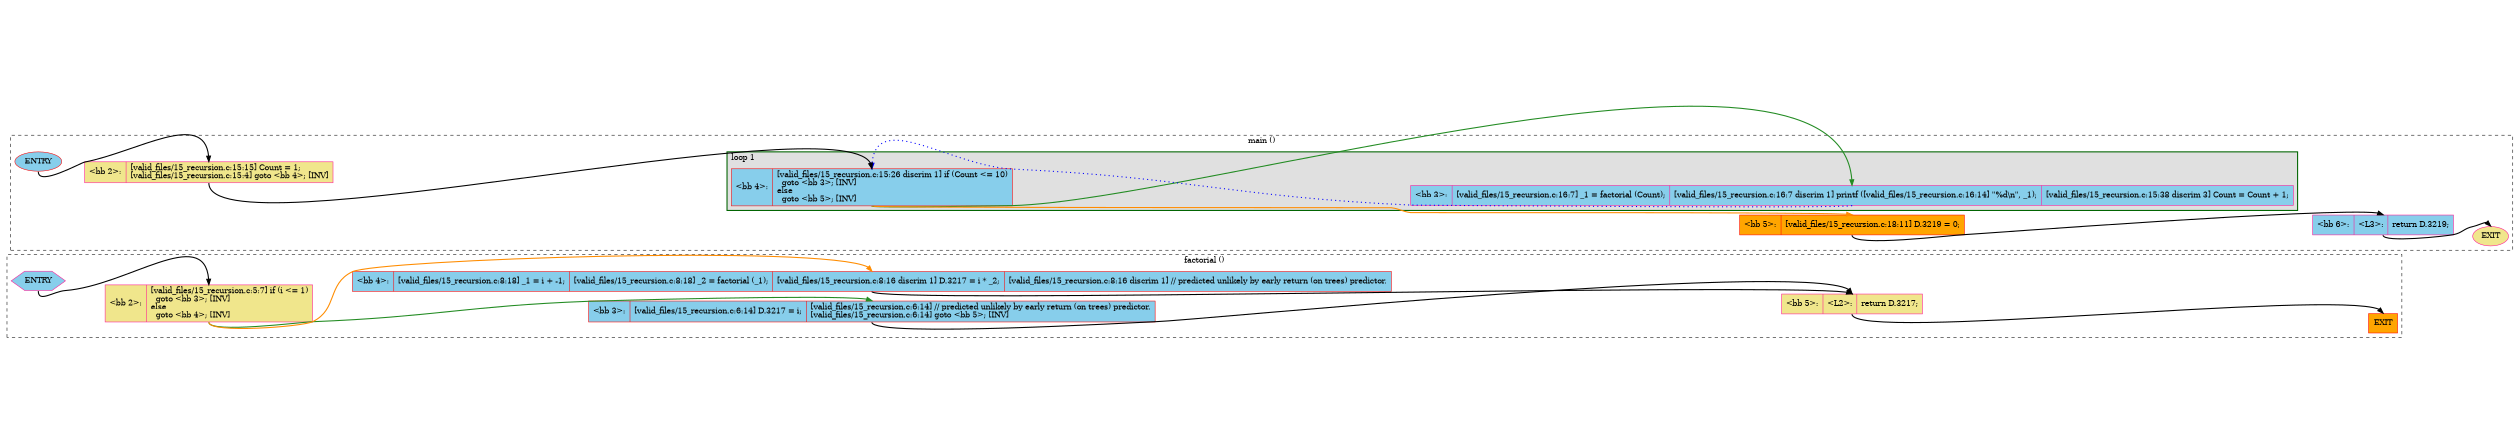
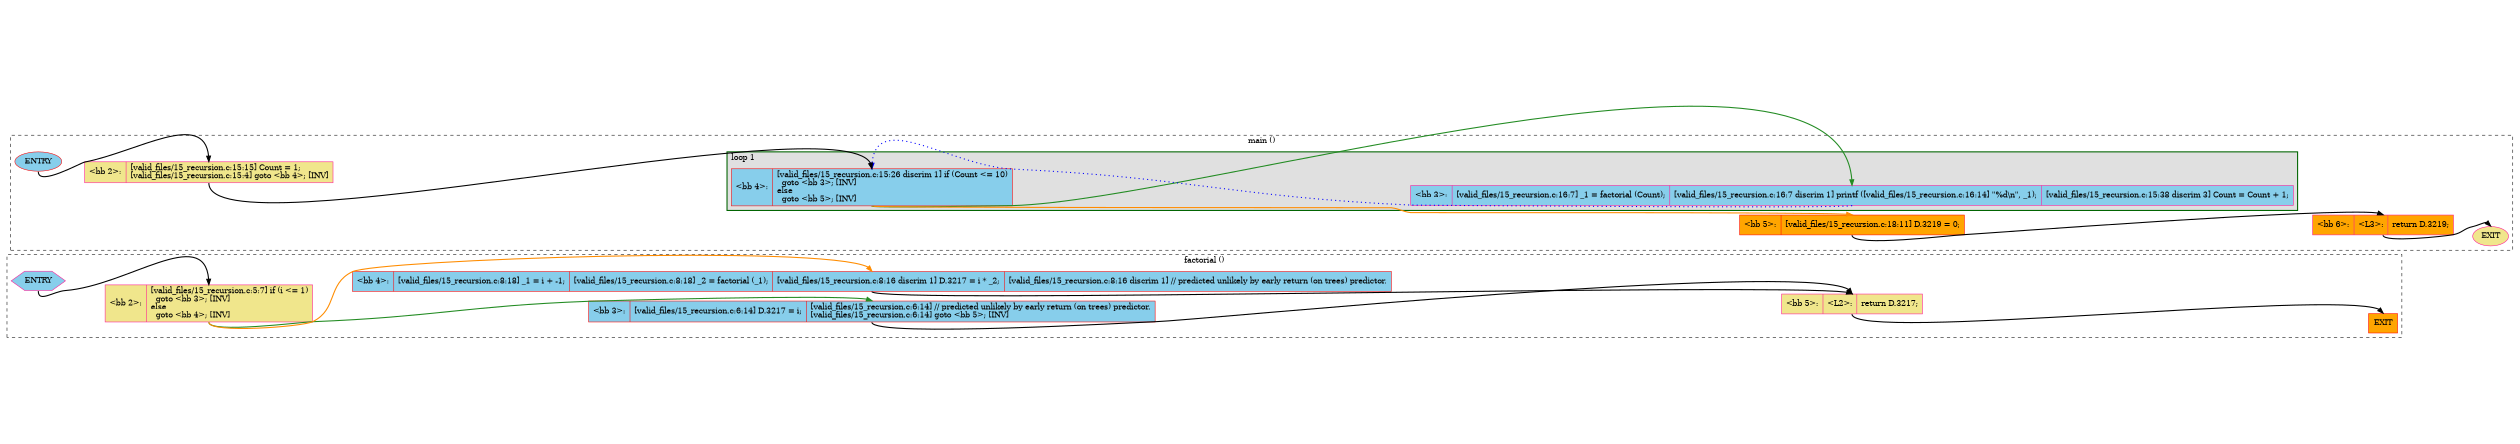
  digraph {
    rankdir=LR
    node [fillcolor=skyblue shape=record style=filled color=deeppink]
    edge [constraint=true headport=n style="solid,bold" tailport=s color=black weight=10]
    n1 [label=ENTRY shape=hexagon]
    n2 [fillcolor=orange label=EXIT shape=box color=red]
    n3 [fillcolor=khaki label="{\<bb\ 2\>:\l|[valid_files/15_recursion.c:5:7]\ if\ (i\ \<=\ 1)\l\ \ goto\ \<bb\ 3\>;\ [INV]\lelse\l\ \ goto\ \<bb\ 4\>;\ [INV]\l}"]
    n4 [label="{\<bb\ 3\>:\l|[valid_files/15_recursion.c:6:14]\ D.3217\ =\ i;\l|[valid_files/15_recursion.c:6:14]\ //\ predicted\ unlikely\ by\ early\ return\ (on\ trees)\ predictor.\l[valid_files/15_recursion.c:6:14]\ goto\ \<bb\ 5\>;\ [INV]\l}" color=red]
    n5 [label="{\<bb\ 4\>:\l|[valid_files/15_recursion.c:8:18]\ _1\ =\ i\ +\ -1;\l|[valid_files/15_recursion.c:8:18]\ _2\ =\ factorial\ (_1);\l|[valid_files/15_recursion.c:8:16\ discrim\ 1]\ D.3217\ =\ i\ *\ _2;\l|[valid_files/15_recursion.c:8:16\ discrim\ 1]\ //\ predicted\ unlikely\ by\ early\ return\ (on\ trees)\ predictor.\l}" color=red]
    n6 [fillcolor=khaki label="{\<bb\ 5\>:\l|\<L2\>:\l|return\ D.3217;\l}"]
    n7 [label="{\<bb\ 4\>:\l|[valid_files/15_recursion.c:15:26\ discrim\ 1]\ if\ (Count\ \<=\ 10)\l\ \ goto\ \<bb\ 3\>;\ [INV]\lelse\l\ \ goto\ \<bb\ 5\>;\ [INV]\l}" color=red]
    n8 [label="{\<bb\ 3\>:\l|[valid_files/15_recursion.c:16:7]\ _1\ =\ factorial\ (Count);\l|[valid_files/15_recursion.c:16:7\ discrim\ 1]\ printf\ ([valid_files/15_recursion.c:16:14]\ \"%d\\n\",\ _1);\l|[valid_files/15_recursion.c:15:38\ discrim\ 3]\ Count\ =\ Count\ +\ 1;\l}"]
    n9 [fillcolor=orange label="{\<bb\ 5\>:\l|[valid_files/15_recursion.c:18:11]\ D.3219\ =\ 0;\l}" color=red]
    n10 [label=ENTRY shape=ellipse color=red]
    n11 [fillcolor=khaki label=EXIT shape=ellipse]
    n12 [fillcolor=khaki label="{\<bb\ 2\>:\l|[valid_files/15_recursion.c:15:15]\ Count\ =\ 1;\l[valid_files/15_recursion.c:15:4]\ goto\ \<bb\ 4\>;\ [INV]\l}"]
-   n13 [label="{\<bb\ 6\>:\l|\<L3\>:\l|return\ D.3219;\l}"]
+   n13 [fillcolor=orange label="{\<bb\ 6\>:\l|\<L3\>:\l|return\ D.3219;\l}"]
    subgraph cluster_1 {
      color=black
      label="factorial ()"
      style=dashed
      n1
      n2
      n3
      n4
      n5
      n6
    }
    subgraph cluster_2 {
      color=black
      label="main ()"
      style=dashed
      n9
      n10
      n11
      n12
      n13
      subgraph cluster_3 {
        color=darkgreen
        fillcolor=grey88
        label="loop 1"
        labeljust=l
        penwidth=2
        style=filled
        n7
        n8
      }
    }
    n1 -> n2 [style=invis color="" weight=""]
    n1 -> n3 [weight=100]
    n3 -> n4 [color=forestgreen]
    n3 -> n5 [color=darkorange]
    n4 -> n6 [weight=100]
    n5 -> n6 [weight=100]
    n6 -> n2
    n7 -> n8 [color=forestgreen]
    n7 -> n9 [color=darkorange]
    n8 -> n7 [color=blue constraint=false style="dotted,bold"]
    n9 -> n13 [weight=100]
    n10 -> n11 [style=invis color="" weight=""]
    n10 -> n12 [weight=100]
    n12 -> n7 [weight=100]
    n13 -> n11
  }
